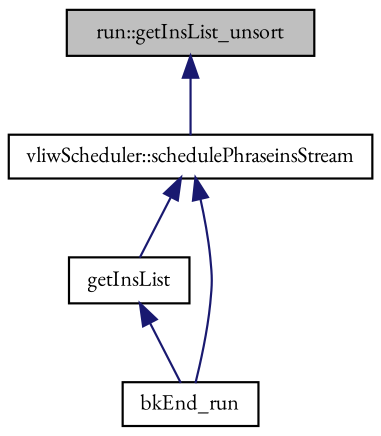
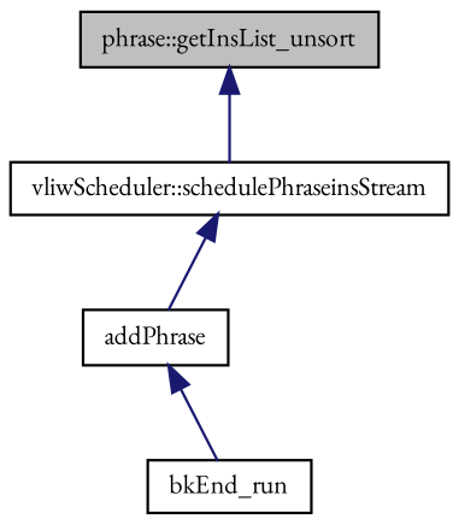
  digraph {
    fontname="EB Garamond"
    rankdir=TB
    node [color=black fillcolor=white fontname="EB Garamond" fontsize=10 shape=record style=filled]
    edge [color=midnightblue dir=back fontname="EB Garamond" fontsize=10 labelfontname=Helvetica labelfontsize=10 style=solid]
-   n1 [fillcolor=grey75 fontcolor=black height=0.2 label="run::getInsList_unsort" width=0.4]
+   n1 [fillcolor=grey75 fontcolor=black height=0.2 label="phrase::getInsList_unsort" width=0.4]
    n2 [height=0.2 label="vliwScheduler::schedulePhraseinsStream" width=0.4]
-   n3 [height=0.2 label=getInsList width=0.4]
+   n3 [height=0.2 label=addPhrase width=0.4]
    n4 [height=0.2 label=bkEnd_run width=0.4]
    n1 -> n2
    n2 -> n3
-   n2 -> n4
    n3 -> n4
  }
